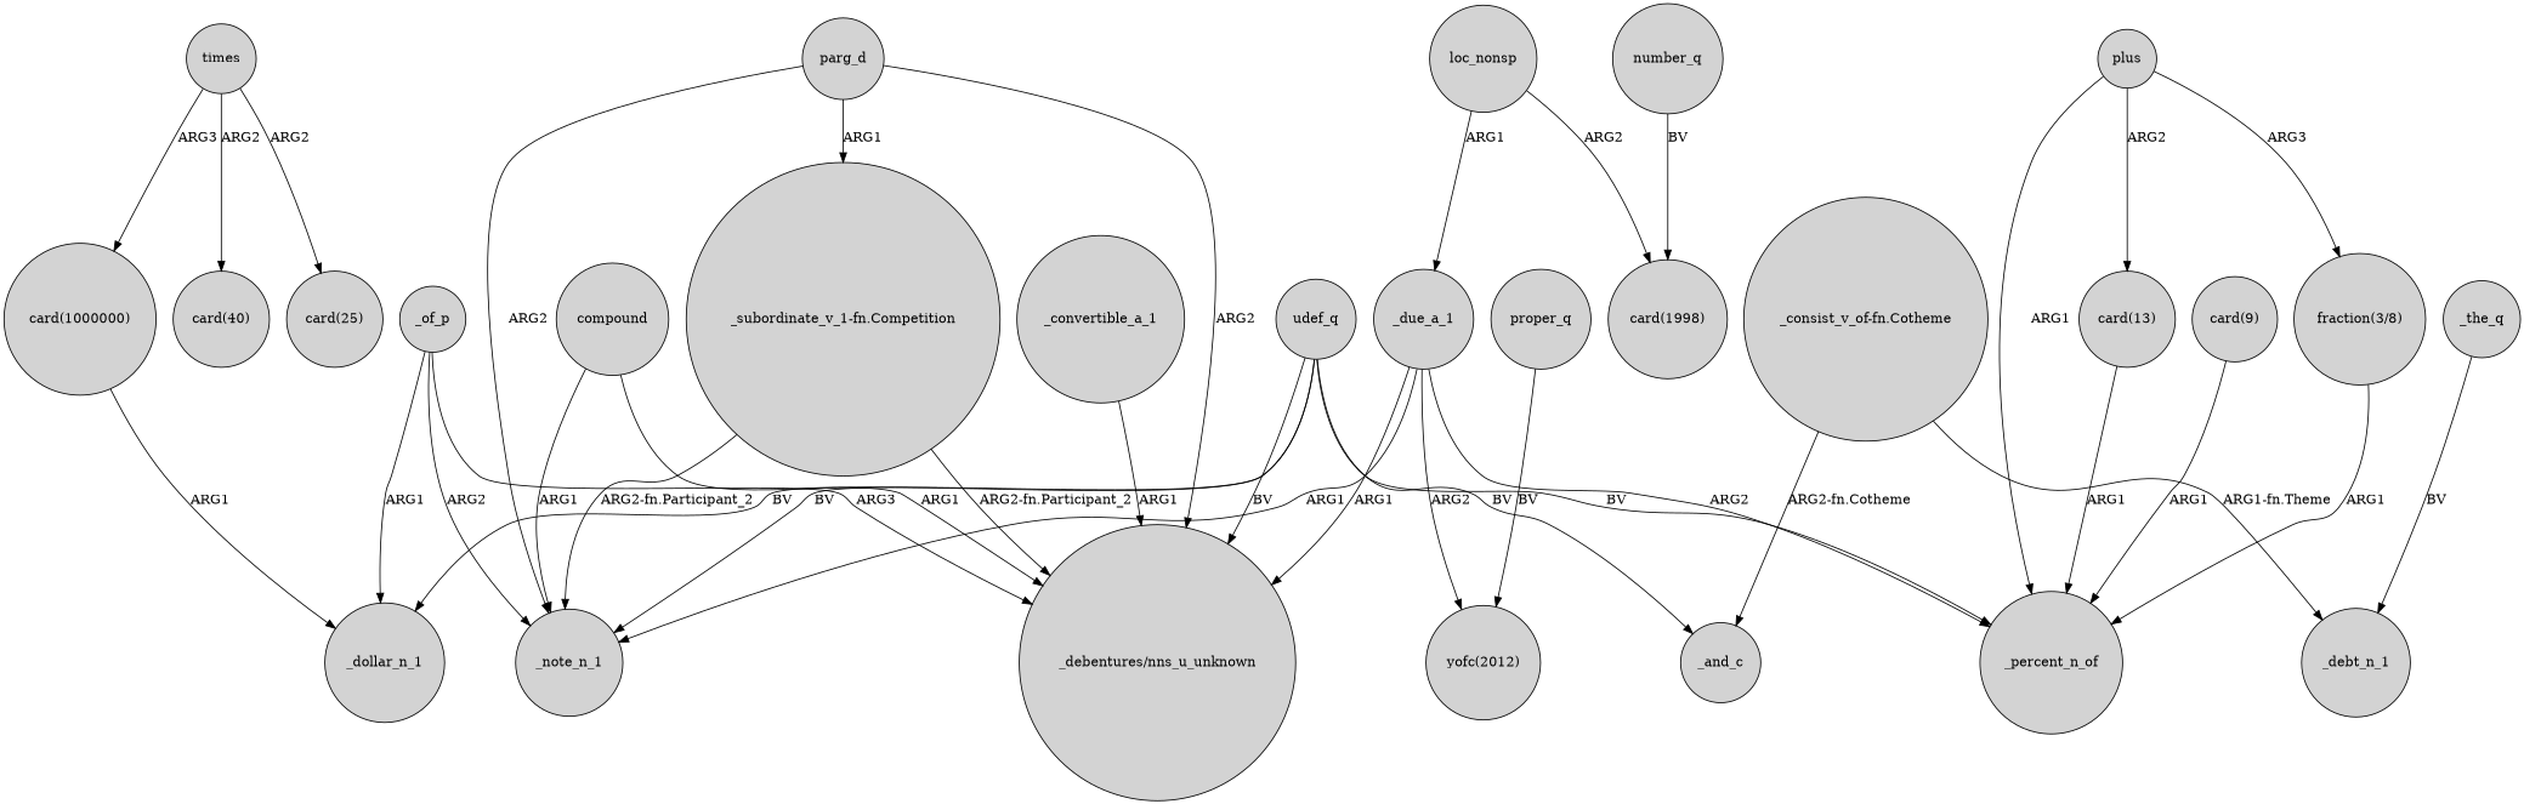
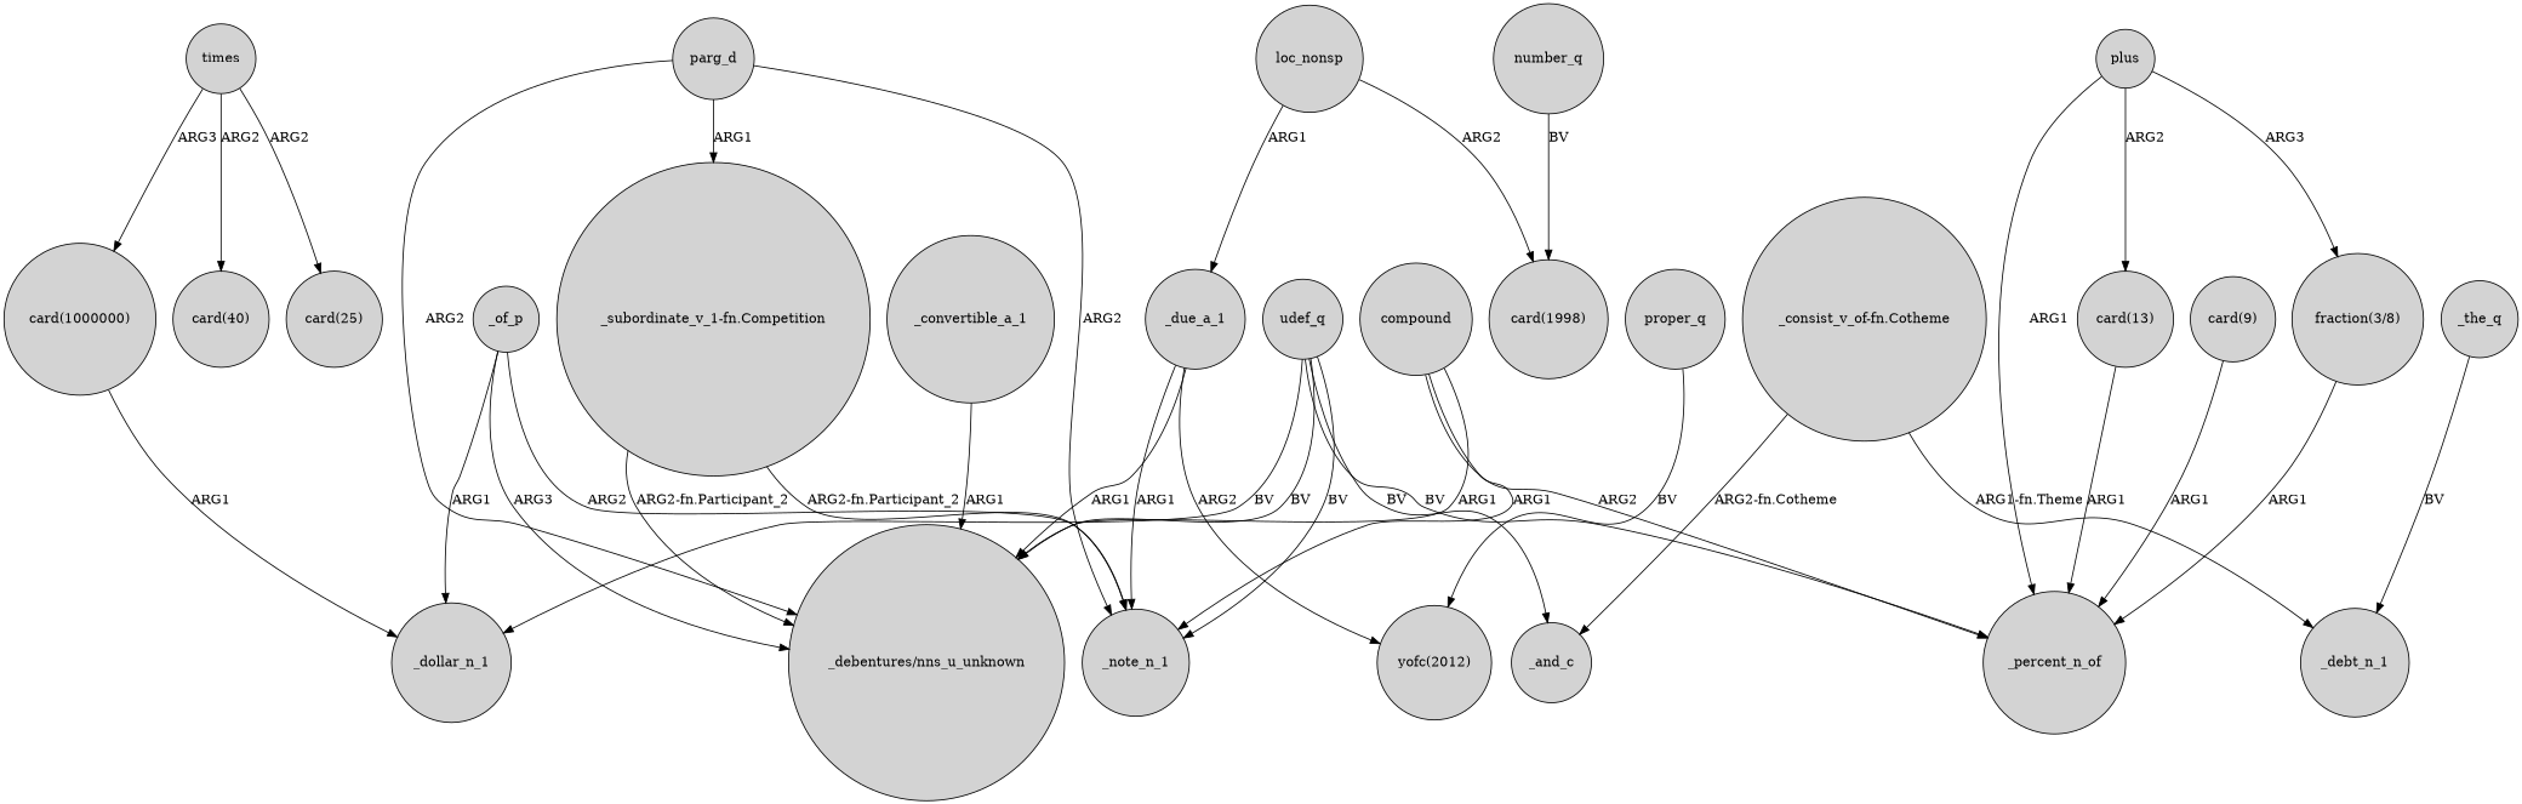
  digraph {
    node [shape=circle style=filled]
    _of_p
    _dollar_n_1
    "_debentures/nns_u_unknown"
    _note_n_1
    loc_nonsp
    "card(1998)"
    _due_a_1
    "yofc(2012)"
    n9 [label="card(40)"]
    times
    "card(25)"
    "card(1000000)"
    number_q
    "_subordinate_v_1-fn.Competition"
    plus
    "card(13)"
    _percent_n_of
    "fraction(3/8)"
    "card(9)"
    udef_q
    _and_c
    parg_d
    proper_q
    "_consist_v_of-fn.Cotheme"
    _debt_n_1
    _convertible_a_1
    compound
    _the_q
    _of_p -> _dollar_n_1 [label=ARG1]
    _of_p -> "_debentures/nns_u_unknown" [label=ARG3]
    _of_p -> _note_n_1 [label=ARG2]
    loc_nonsp -> "card(1998)" [label=ARG2]
    loc_nonsp -> _due_a_1 [label=ARG1]
    _due_a_1 -> "_debentures/nns_u_unknown" [label=ARG1]
    _due_a_1 -> _note_n_1 [label=ARG1]
    _due_a_1 -> "yofc(2012)" [label=ARG2]
    times -> n9 [label=ARG2]
    times -> "card(25)" [label=ARG2]
    times -> "card(1000000)" [label=ARG3]
    "card(1000000)" -> _dollar_n_1 [label=ARG1]
    number_q -> "card(1998)" [label=BV]
    "_subordinate_v_1-fn.Competition" -> "_debentures/nns_u_unknown" [label="ARG2-fn.Participant_2"]
    "_subordinate_v_1-fn.Competition" -> _note_n_1 [label="ARG2-fn.Participant_2"]
    plus -> "card(13)" [label=ARG2]
    plus -> _percent_n_of [label=ARG1]
    plus -> "fraction(3/8)" [label=ARG3]
    "card(13)" -> _percent_n_of [label=ARG1]
    "fraction(3/8)" -> _percent_n_of [label=ARG1]
    "card(9)" -> _percent_n_of [label=ARG1]
    udef_q -> _dollar_n_1 [label=BV]
    udef_q -> "_debentures/nns_u_unknown" [label=BV]
    udef_q -> _note_n_1 [label=BV]
    udef_q -> _percent_n_of [label=BV]
    udef_q -> _and_c [label=BV]
    parg_d -> "_debentures/nns_u_unknown" [label=ARG2]
    parg_d -> _note_n_1 [label=ARG2]
    parg_d -> "_subordinate_v_1-fn.Competition" [label=ARG1]
    proper_q -> "yofc(2012)" [label=BV]
    "_consist_v_of-fn.Cotheme" -> _and_c [label="ARG2-fn.Cotheme"]
    "_consist_v_of-fn.Cotheme" -> _debt_n_1 [label="ARG1-fn.Theme"]
    _convertible_a_1 -> "_debentures/nns_u_unknown" [label=ARG1]
    compound -> "_debentures/nns_u_unknown" [label=ARG1]
    compound -> _note_n_1 [label=ARG1]
-   _due_a_1 -> _percent_n_of [label=ARG2]
+   compound -> _percent_n_of [label=ARG2]
    _the_q -> _debt_n_1 [label=BV]
  }
